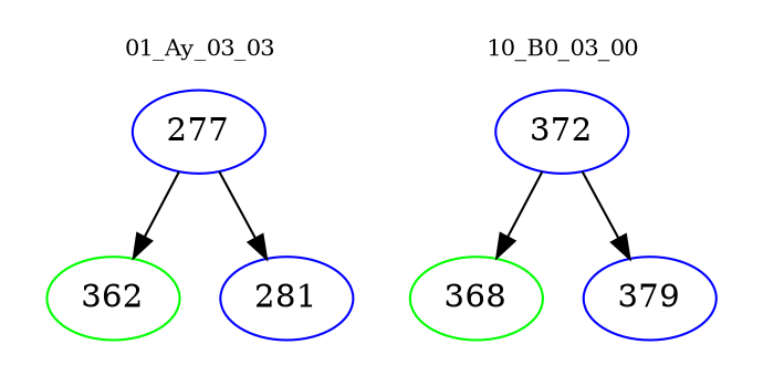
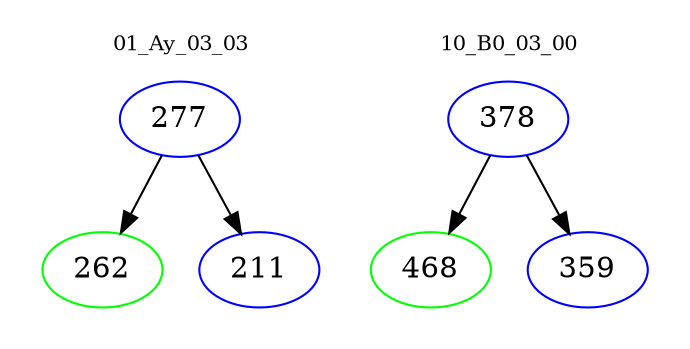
  digraph {
    node [color=blue]
    edge [color=black]
    n1 [label=277]
-   n2 [color=green label=362]
-   n3 [label=281]
-   n4 [label=372]
-   n5 [color=green label=368]
-   n6 [label=379]
+   n2 [color=green label=262]
+   n3 [label=211]
+   n4 [label=378]
+   n5 [color=green label=468]
+   n6 [label=359]
    subgraph cluster_1 {
      color=white
      fontsize=10
      label="01_Ay_03_03"
      n1
      n2
      n3
    }
    subgraph cluster_2 {
      color=white
      fontsize=10
      label="10_B0_03_00"
      n4
      n5
      n6
    }
    n1 -> n2
    n1 -> n3
    n4 -> n5
    n4 -> n6
  }
